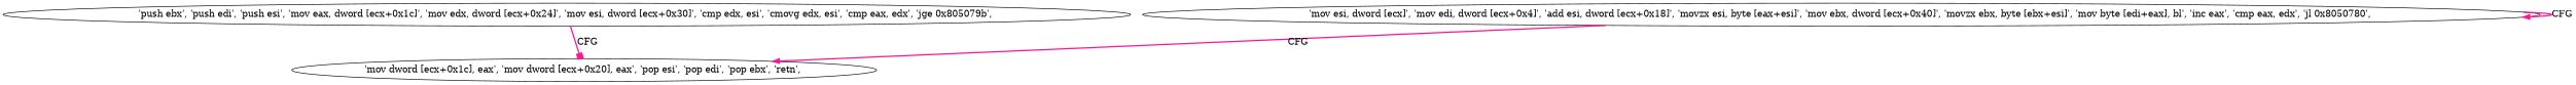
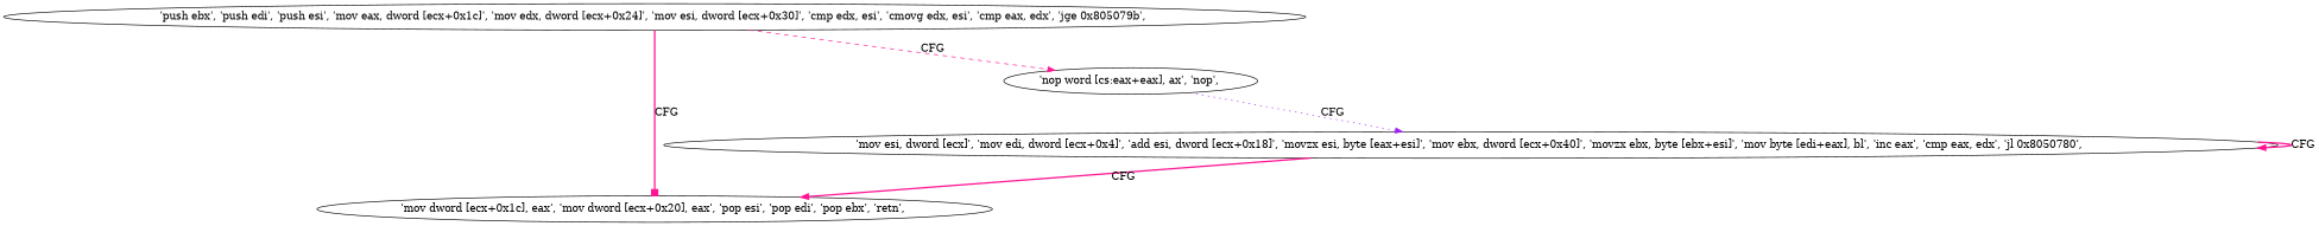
  digraph {
    edge [color=deeppink style=bold arrowhead=normal]
    n1 [label="'push ebx', 'push edi', 'push esi', 'mov eax, dword [ecx+0x1c]', 'mov edx, dword [ecx+0x24]', 'mov esi, dword [ecx+0x30]', 'cmp edx, esi', 'cmovg edx, esi', 'cmp eax, edx', 'jge 0x805079b', "]
    n2 [label="'mov dword [ecx+0x1c], eax', 'mov dword [ecx+0x20], eax', 'pop esi', 'pop edi', 'pop ebx', 'retn', "]
+   n3 [label="'nop word [cs:eax+eax], ax', 'nop', "]
    n4 [label="'mov esi, dword [ecx]', 'mov edi, dword [ecx+0x4]', 'add esi, dword [ecx+0x18]', 'movzx esi, byte [eax+esi]', 'mov ebx, dword [ecx+0x40]', 'movzx ebx, byte [ebx+esi]', 'mov byte [edi+eax], bl', 'inc eax', 'cmp eax, edx', 'jl 0x8050780', "]
    n1 -> n2 [label=CFG arrowhead=box]
+   n1 -> n3 [label=CFG style=dashed]
+   n3 -> n4 [label=CFG color=purple style=dotted]
    n4 -> n2 [label=CFG]
    n4 -> n4 [label=CFG]
  }
